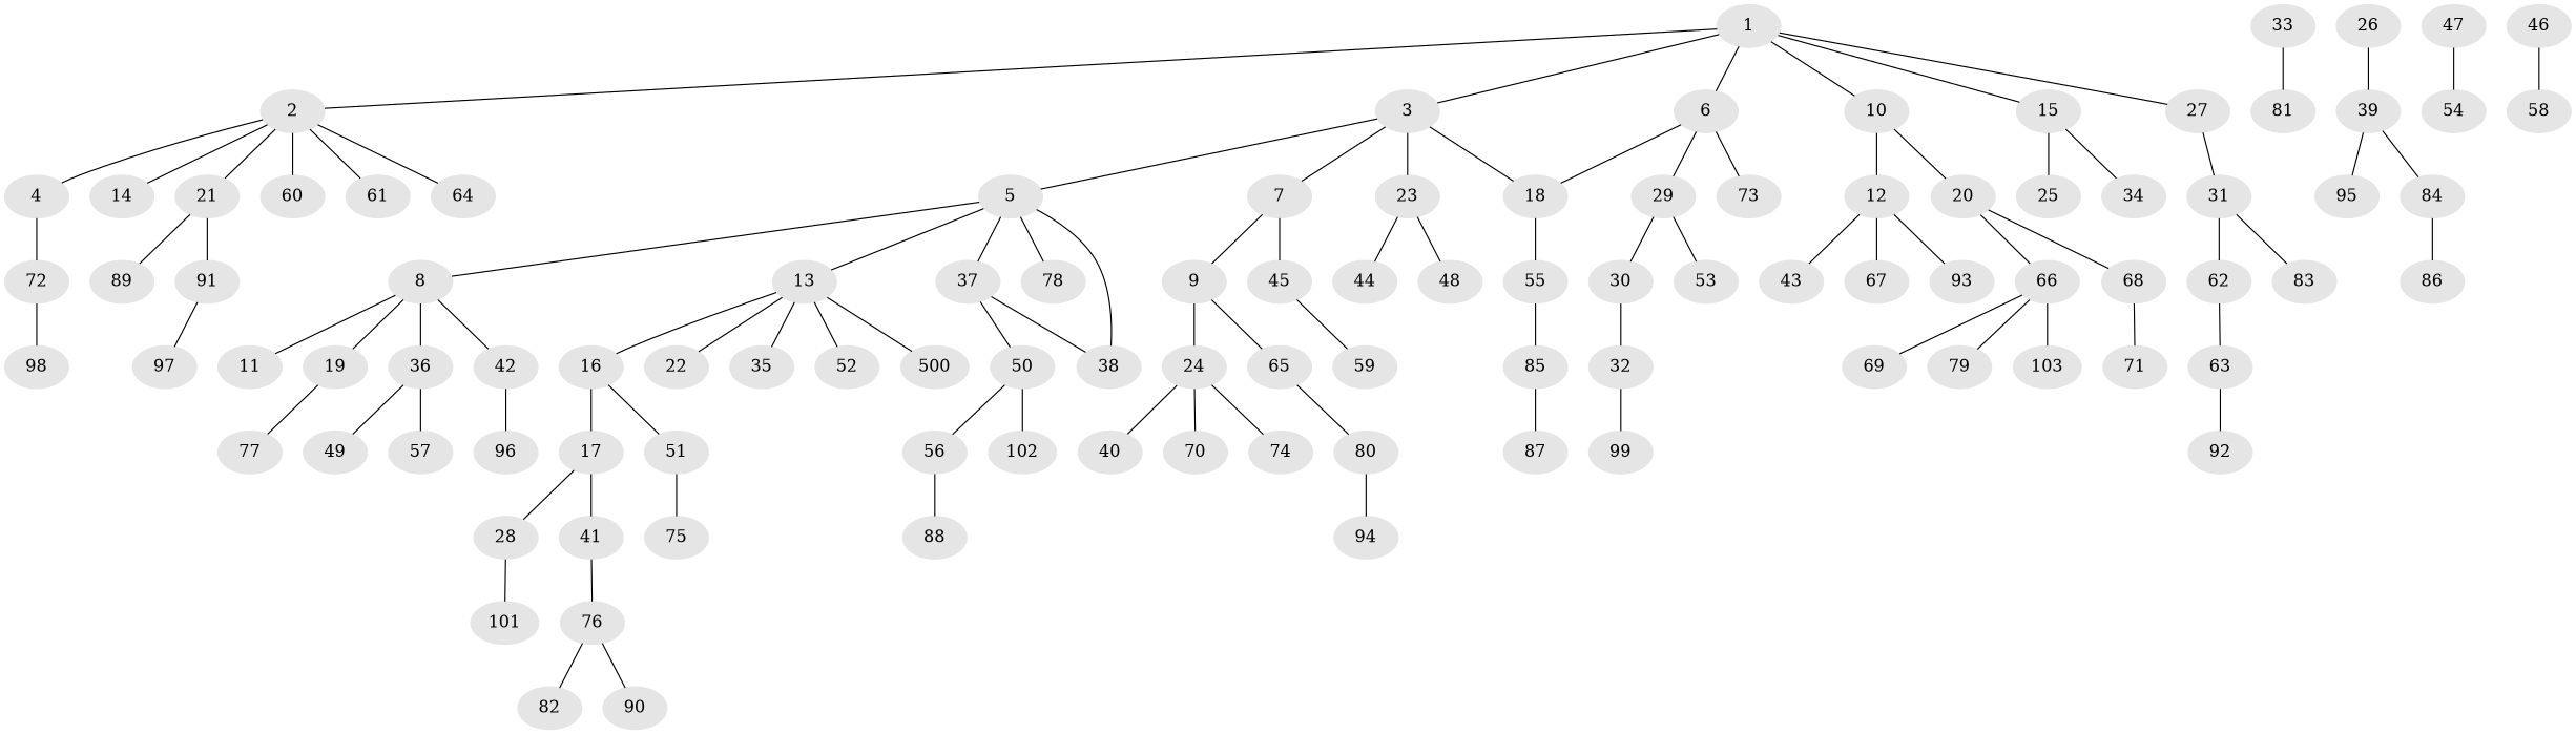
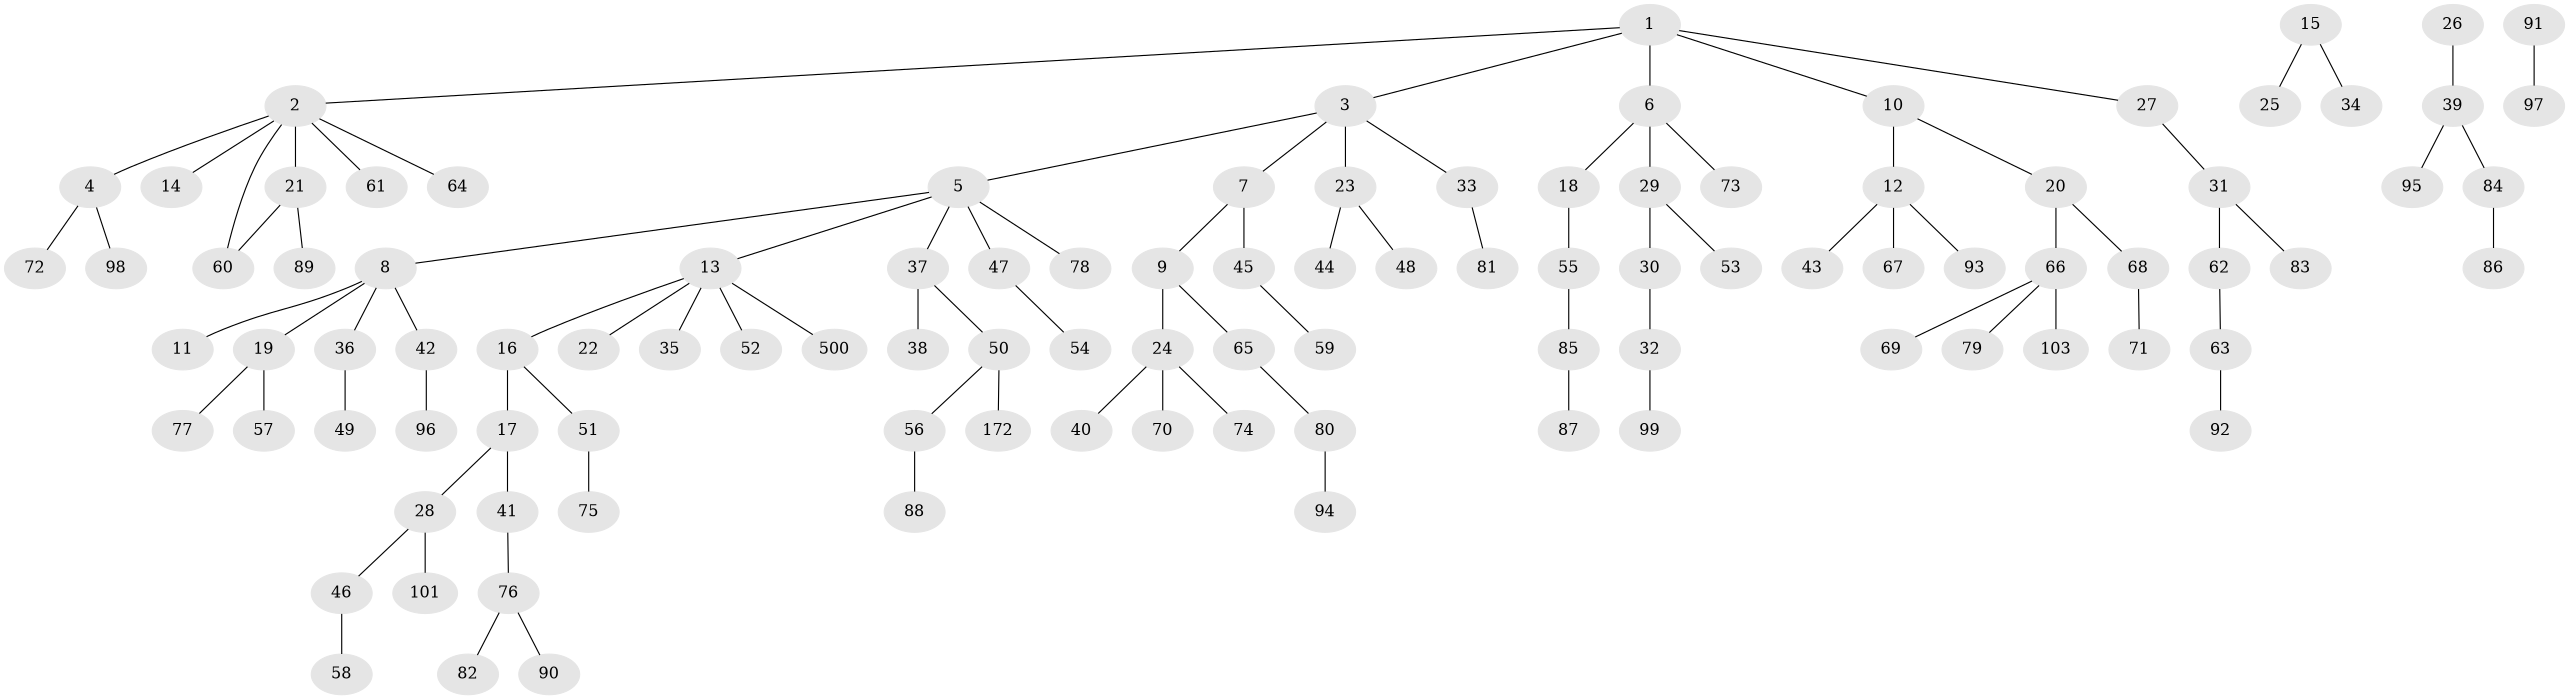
  graph {
    node [color=gray90 style=filled]
    1
    2
    3
    6
    10
    15
    27
    4
    14
    21
    60
    61
    64
    5
    7
    23
    33
    18
    29
    73
    12
    20
    25
    34
    26
    39
    31
    72
    98
    89
    91
    8
    13
    37
    47
    78
    9
    45
    44
    48
    81
    11
    19
    36
    42
    16
    22
    35
    52
    n50 [label=500]
    38
    50
    54
    55
    30
    53
    24
    65
    59
    77
    49
    57
    96
    40
    70
    74
    80
    43
    67
    93
    66
    68
    17
    51
    28
    41
    75
    46
    101
    76
    85
    69
    79
    103
    71
    97
    95
    84
    62
    83
    58
    32
    99
    63
    56
-   102
+   102 [label=172]
    86
    82
    90
    88
    87
    92
    94
    1 -- 2
    1 -- 3
    1 -- 6
    1 -- 10
-   1 -- 15
    1 -- 27
    2 -- 4
    2 -- 14
    2 -- 21
    2 -- 60
    2 -- 61
    2 -- 64
    3 -- 5
    3 -- 7
    3 -- 23
-   3 -- 18
+   3 -- 33
    6 -- 18
    6 -- 29
    6 -- 73
    10 -- 12
    10 -- 20
    15 -- 25
    15 -- 34
    27 -- 31
    4 -- 72
-   72 -- 98
+   4 -- 98
    21 -- 89
-   21 -- 91
+   21 -- 60
    5 -- 8
    5 -- 13
    5 -- 37
-   5 -- 38
+   5 -- 47
    5 -- 78
    7 -- 9
    7 -- 45
    23 -- 44
    23 -- 48
    33 -- 81
    18 -- 55
    29 -- 30
    29 -- 53
    12 -- 43
    12 -- 67
    12 -- 93
    20 -- 66
    20 -- 68
    26 -- 39
    39 -- 95
    39 -- 84
    31 -- 62
    31 -- 83
    91 -- 97
    8 -- 11
    8 -- 19
    8 -- 36
    8 -- 42
    13 -- 16
    13 -- 22
    13 -- 35
    13 -- 52
    13 -- n50
    37 -- 38
    37 -- 50
    47 -- 54
    9 -- 24
    9 -- 65
    45 -- 59
    19 -- 77
    36 -- 49
-   36 -- 57
+   19 -- 57
    42 -- 96
    16 -- 17
    16 -- 51
    50 -- 56
    50 -- 102
    55 -- 85
    30 -- 32
    24 -- 40
    24 -- 70
    24 -- 74
    65 -- 80
    80 -- 94
    66 -- 69
    66 -- 79
    66 -- 103
    68 -- 71
    17 -- 28
    17 -- 41
    51 -- 75
+   28 -- 46
    28 -- 101
    41 -- 76
    46 -- 58
    76 -- 82
    76 -- 90
    85 -- 87
    84 -- 86
    62 -- 63
    32 -- 99
    63 -- 92
    56 -- 88
  }
